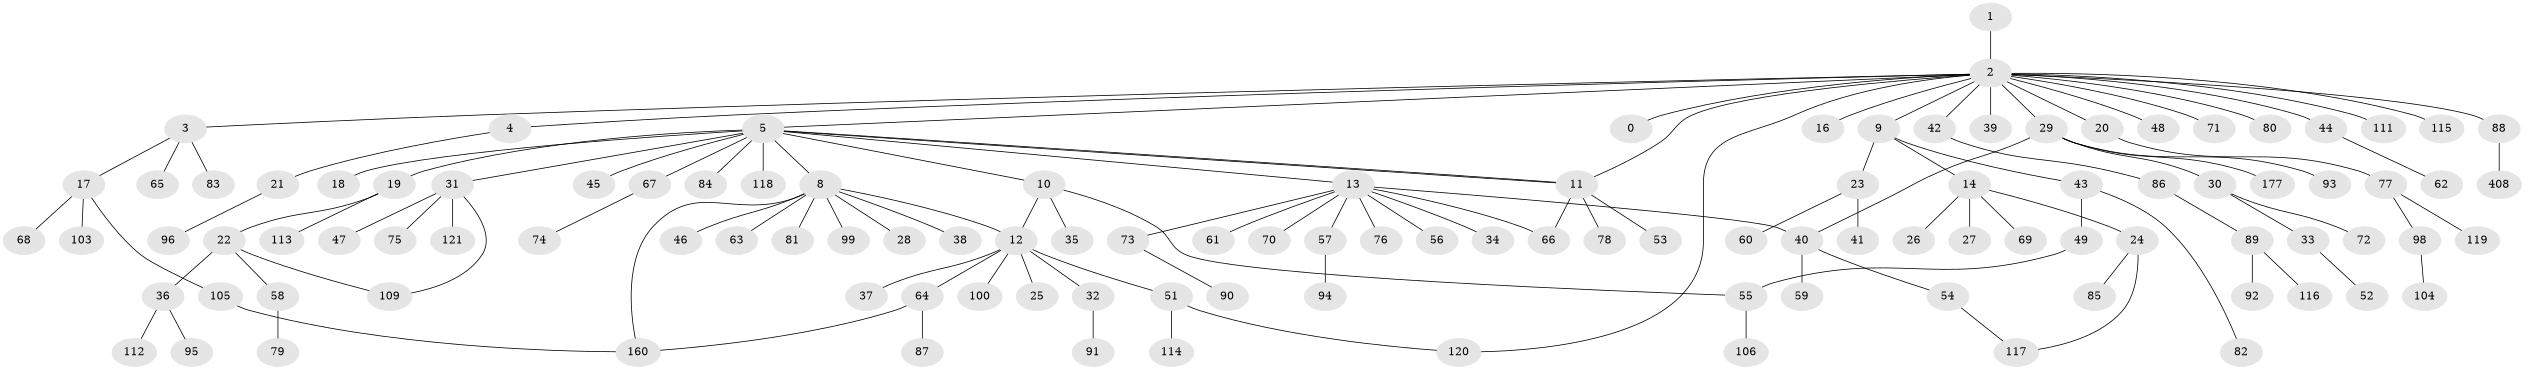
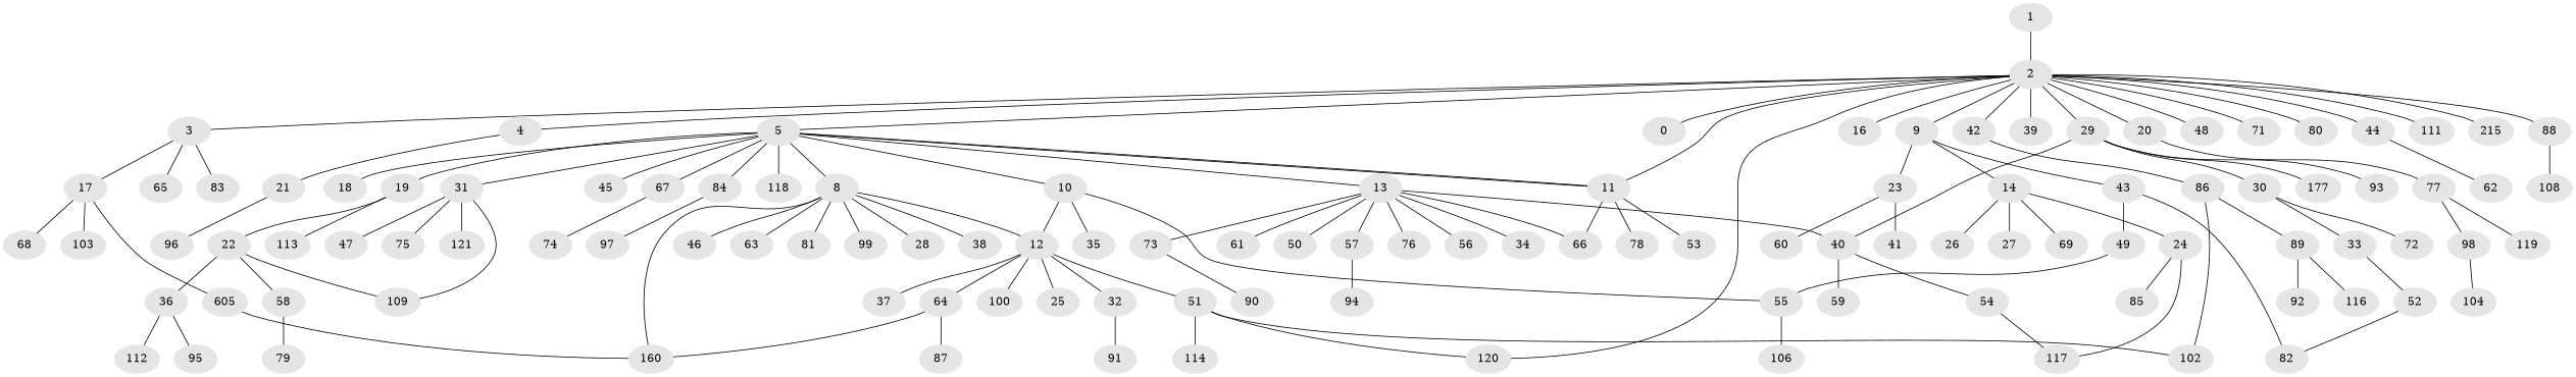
  graph {
    node [color=gray90 style=filled]
    1
    2
    3
    4
    5
    n6 [label=0]
    9
    11
    16
    20
    29
    39
    42
    44
    48
    71
    80
    88
    111
-   115
+   115 [label=215]
    120
    17
    65
    83
    21
    8
    10
    13
    18
    19
    31
    45
    67
    84
    118
    14
    23
    43
    53
    66
    78
    77
    40
    30
    93
    n46 [label=177]
    86
    62
-   108 [label=408]
+   108
    68
    103
-   105
+   105 [label=605]
    96
    12
    28
    38
    46
    63
    81
    99
    n61 [label=160]
    35
    55
    34
    56
    57
    61
-   70
+   70 [label=50]
    73
    76
    22
    113
    109
    47
    75
    n76 [label=121]
    74
+   97
    25
    32
    37
    51
    64
    100
    24
    26
    27
    69
    41
    60
    49
    82
    106
    91
+   102
    114
    87
    54
    59
    94
    90
    85
    117
    36
    58
    98
    119
    95
    112
    79
    33
    72
    52
    89
    104
    92
    116
    1 -- 2
    2 -- 3
    2 -- 4
    2 -- 5
    2 -- n6
    2 -- 9
    2 -- 11
    2 -- 16
    2 -- 20
    2 -- 29
    2 -- 39
    2 -- 42
    2 -- 44
    2 -- 48
    2 -- 71
    2 -- 80
    2 -- 88
    2 -- 111
    2 -- 115
    2 -- 120
    3 -- 17
    3 -- 65
    3 -- 83
    4 -- 21
    5 -- 11
    5 -- 11
    5 -- 8
    5 -- 10
    5 -- 13
    5 -- 18
    5 -- 19
    5 -- 31
    5 -- 45
    5 -- 67
    5 -- 84
    5 -- 118
    9 -- 14
    9 -- 23
    9 -- 43
    11 -- 53
    11 -- 66
    11 -- 78
    20 -- 77
    29 -- 40
    29 -- 30
    29 -- 93
    29 -- n46
    42 -- 86
    44 -- 62
    88 -- 108
    17 -- 68
    17 -- 103
    17 -- 105
    21 -- 96
    8 -- 12
    8 -- 28
    8 -- 38
    8 -- 46
    8 -- 63
    8 -- 81
    8 -- 99
    8 -- n61
    10 -- 12
    10 -- 35
    10 -- 55
    13 -- 66
    13 -- 40
    13 -- 34
    13 -- 56
    13 -- 57
    13 -- 61
    13 -- 70
    13 -- 73
    13 -- 76
    19 -- 22
    19 -- 113
    31 -- 109
    31 -- 47
    31 -- 75
    31 -- n76
    67 -- 74
+   84 -- 97
    14 -- 24
    14 -- 26
    14 -- 27
    14 -- 69
    23 -- 41
    23 -- 60
    43 -- 49
    43 -- 82
    77 -- 98
    77 -- 119
    40 -- 54
    40 -- 59
    30 -- 33
    30 -- 72
+   86 -- 102
    86 -- 89
    105 -- n61
    12 -- 25
    12 -- 32
    12 -- 37
    12 -- 51
    12 -- 64
    12 -- 100
    55 -- 106
    57 -- 94
    73 -- 90
    22 -- 109
    22 -- 36
    22 -- 58
    32 -- 91
    51 -- 120
+   51 -- 102
    51 -- 114
    64 -- n61
    64 -- 87
    24 -- 85
    24 -- 117
    49 -- 55
    54 -- 117
    36 -- 95
    36 -- 112
    58 -- 79
    98 -- 104
    33 -- 52
+   52 -- 82
    89 -- 92
    89 -- 116
  }
